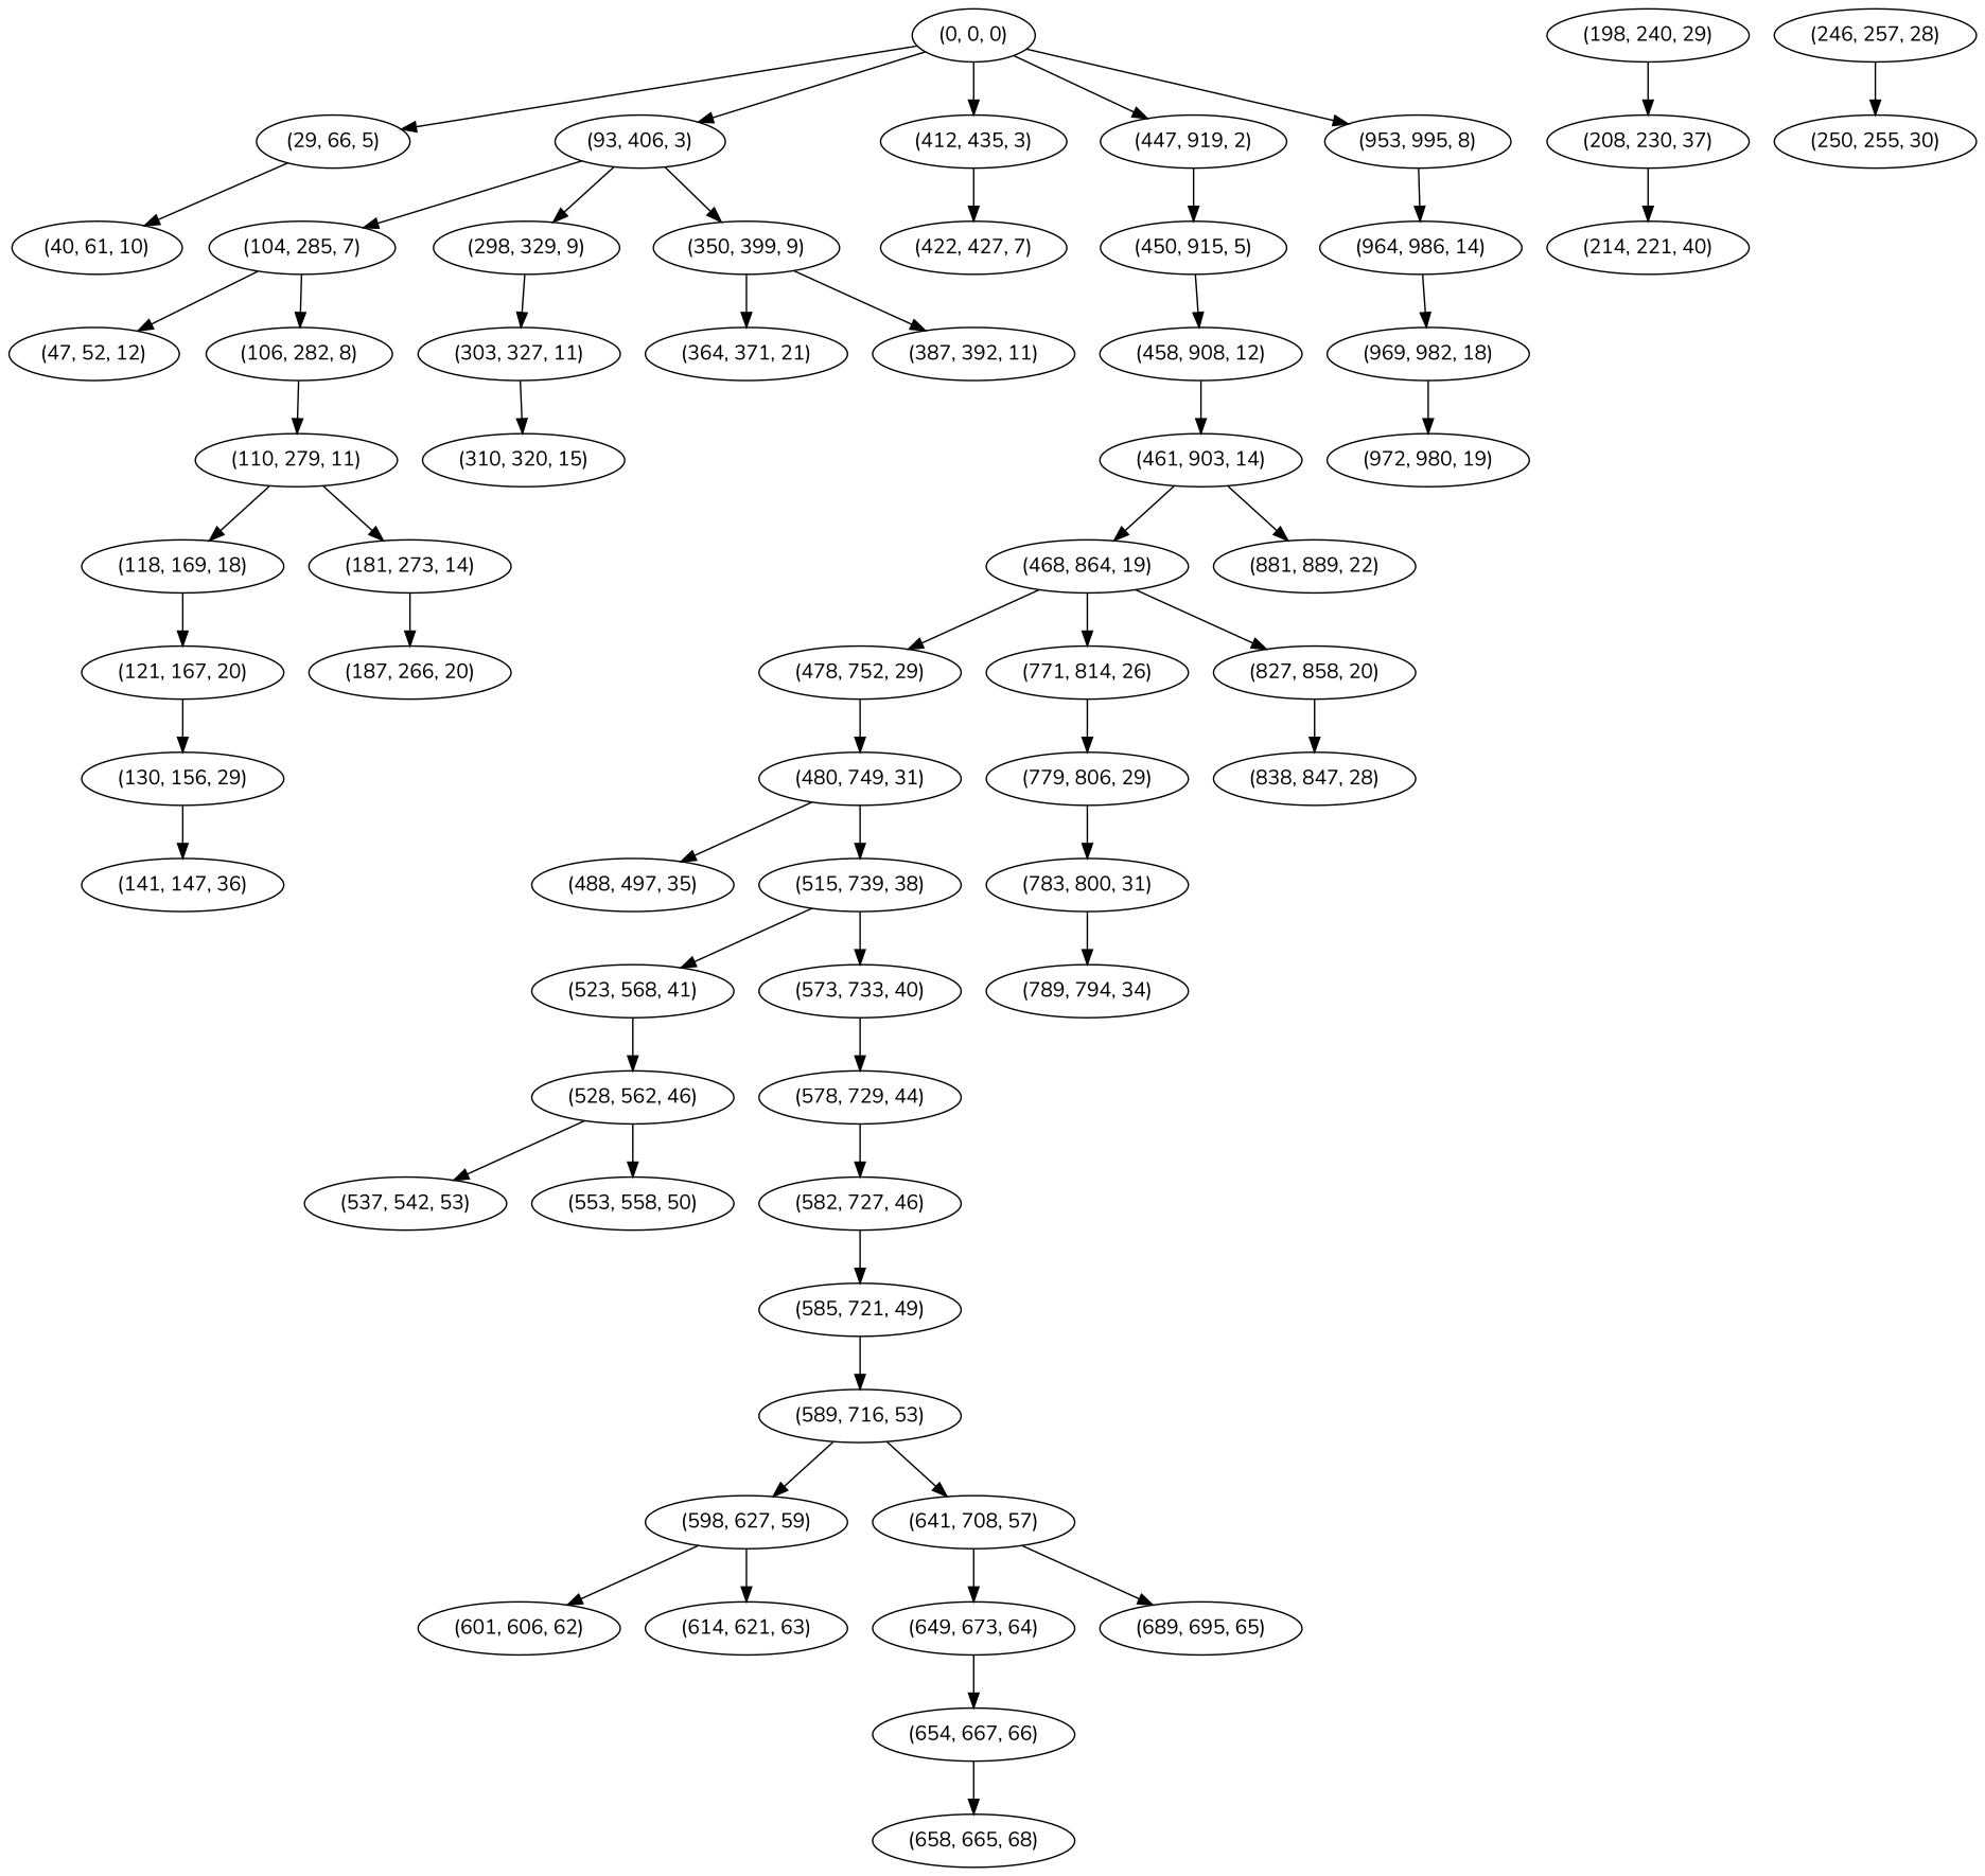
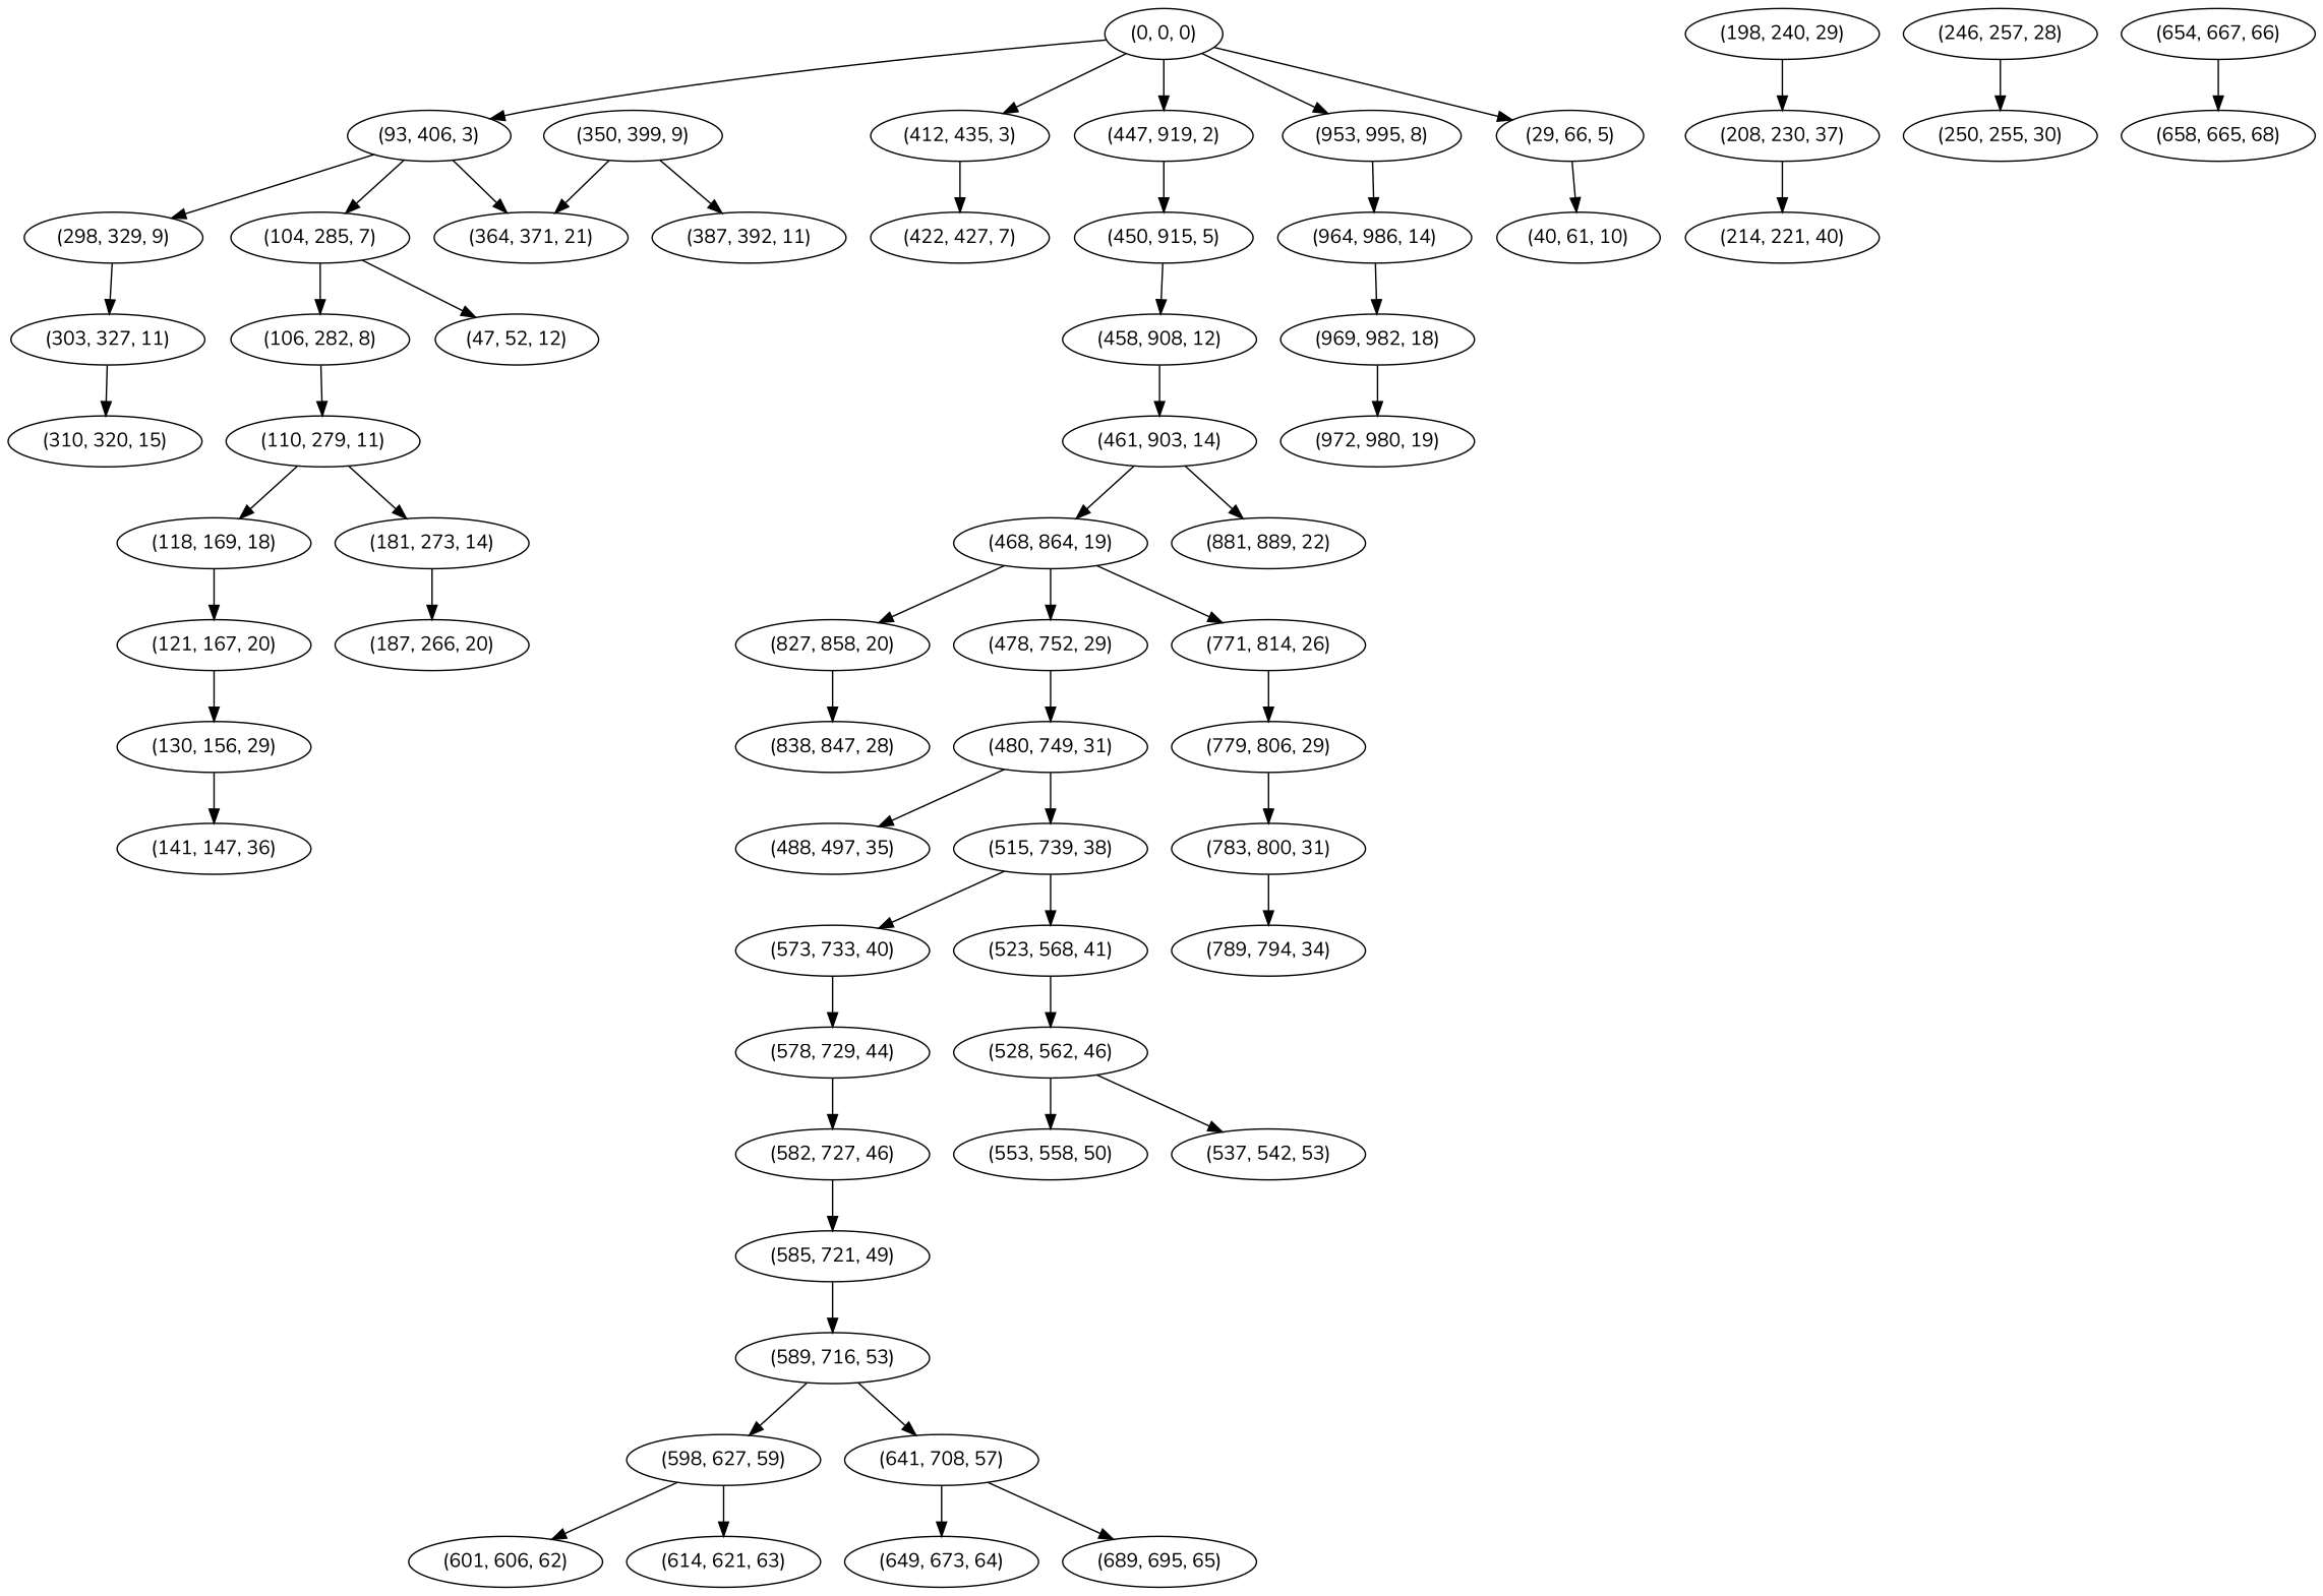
  digraph {
    fontname=Nunito
    node [fontname=Nunito]
    edge [fontname=Nunito]
    "(0, 0, 0)"
    "(29, 66, 5)"
    "(93, 406, 3)"
    "(412, 435, 3)"
    "(447, 919, 2)"
    n6 [label="(953, 995, 8)"]
    "(40, 61, 10)"
    "(104, 285, 7)"
    "(298, 329, 9)"
    "(350, 399, 9)"
    "(422, 427, 7)"
    "(450, 915, 5)"
    "(964, 986, 14)"
    "(47, 52, 12)"
    "(106, 282, 8)"
    "(303, 327, 11)"
    "(364, 371, 21)"
    "(387, 392, 11)"
    "(110, 279, 11)"
    "(118, 169, 18)"
    "(181, 273, 14)"
    "(121, 167, 20)"
    "(187, 266, 20)"
    "(130, 156, 29)"
    "(141, 147, 36)"
    "(198, 240, 29)"
    "(208, 230, 37)"
    "(246, 257, 28)"
    "(250, 255, 30)"
    "(214, 221, 40)"
    "(310, 320, 15)"
    "(458, 908, 12)"
    "(461, 903, 14)"
    "(468, 864, 19)"
    "(881, 889, 22)"
    "(478, 752, 29)"
    "(771, 814, 26)"
    "(827, 858, 20)"
    "(480, 749, 31)"
    "(779, 806, 29)"
    "(838, 847, 28)"
    "(488, 497, 35)"
    "(515, 739, 38)"
    "(523, 568, 41)"
    "(573, 733, 40)"
    "(528, 562, 46)"
    "(578, 729, 44)"
    "(537, 542, 53)"
    "(553, 558, 50)"
    "(582, 727, 46)"
    "(585, 721, 49)"
    "(589, 716, 53)"
    "(598, 627, 59)"
    "(641, 708, 57)"
    "(601, 606, 62)"
    "(614, 621, 63)"
    "(649, 673, 64)"
    "(689, 695, 65)"
    "(654, 667, 66)"
    "(658, 665, 68)"
    "(783, 800, 31)"
    "(789, 794, 34)"
    "(969, 982, 18)"
    "(972, 980, 19)"
    "(0, 0, 0)" -> "(29, 66, 5)"
    "(0, 0, 0)" -> "(93, 406, 3)"
    "(0, 0, 0)" -> "(412, 435, 3)"
    "(0, 0, 0)" -> "(447, 919, 2)"
    "(0, 0, 0)" -> n6
    "(29, 66, 5)" -> "(40, 61, 10)"
    "(93, 406, 3)" -> "(104, 285, 7)"
    "(93, 406, 3)" -> "(298, 329, 9)"
-   "(93, 406, 3)" -> "(350, 399, 9)"
+   "(93, 406, 3)" -> "(364, 371, 21)"
    "(412, 435, 3)" -> "(422, 427, 7)"
    "(447, 919, 2)" -> "(450, 915, 5)"
    n6 -> "(964, 986, 14)"
    "(104, 285, 7)" -> "(47, 52, 12)"
    "(104, 285, 7)" -> "(106, 282, 8)"
    "(298, 329, 9)" -> "(303, 327, 11)"
    "(350, 399, 9)" -> "(364, 371, 21)"
    "(350, 399, 9)" -> "(387, 392, 11)"
    "(450, 915, 5)" -> "(458, 908, 12)"
    "(964, 986, 14)" -> "(969, 982, 18)"
    "(106, 282, 8)" -> "(110, 279, 11)"
    "(303, 327, 11)" -> "(310, 320, 15)"
    "(110, 279, 11)" -> "(118, 169, 18)"
    "(110, 279, 11)" -> "(181, 273, 14)"
    "(118, 169, 18)" -> "(121, 167, 20)"
    "(181, 273, 14)" -> "(187, 266, 20)"
    "(121, 167, 20)" -> "(130, 156, 29)"
    "(130, 156, 29)" -> "(141, 147, 36)"
    "(198, 240, 29)" -> "(208, 230, 37)"
    "(208, 230, 37)" -> "(214, 221, 40)"
    "(246, 257, 28)" -> "(250, 255, 30)"
    "(458, 908, 12)" -> "(461, 903, 14)"
    "(461, 903, 14)" -> "(468, 864, 19)"
    "(461, 903, 14)" -> "(881, 889, 22)"
    "(468, 864, 19)" -> "(478, 752, 29)"
    "(468, 864, 19)" -> "(771, 814, 26)"
    "(468, 864, 19)" -> "(827, 858, 20)"
    "(478, 752, 29)" -> "(480, 749, 31)"
    "(771, 814, 26)" -> "(779, 806, 29)"
    "(827, 858, 20)" -> "(838, 847, 28)"
    "(480, 749, 31)" -> "(488, 497, 35)"
    "(480, 749, 31)" -> "(515, 739, 38)"
    "(779, 806, 29)" -> "(783, 800, 31)"
    "(515, 739, 38)" -> "(523, 568, 41)"
    "(515, 739, 38)" -> "(573, 733, 40)"
    "(523, 568, 41)" -> "(528, 562, 46)"
    "(573, 733, 40)" -> "(578, 729, 44)"
    "(528, 562, 46)" -> "(537, 542, 53)"
    "(528, 562, 46)" -> "(553, 558, 50)"
    "(578, 729, 44)" -> "(582, 727, 46)"
    "(582, 727, 46)" -> "(585, 721, 49)"
    "(585, 721, 49)" -> "(589, 716, 53)"
    "(589, 716, 53)" -> "(598, 627, 59)"
    "(589, 716, 53)" -> "(641, 708, 57)"
    "(598, 627, 59)" -> "(601, 606, 62)"
    "(598, 627, 59)" -> "(614, 621, 63)"
    "(641, 708, 57)" -> "(649, 673, 64)"
    "(641, 708, 57)" -> "(689, 695, 65)"
-   "(649, 673, 64)" -> "(654, 667, 66)"
    "(654, 667, 66)" -> "(658, 665, 68)"
    "(783, 800, 31)" -> "(789, 794, 34)"
    "(969, 982, 18)" -> "(972, 980, 19)"
  }
